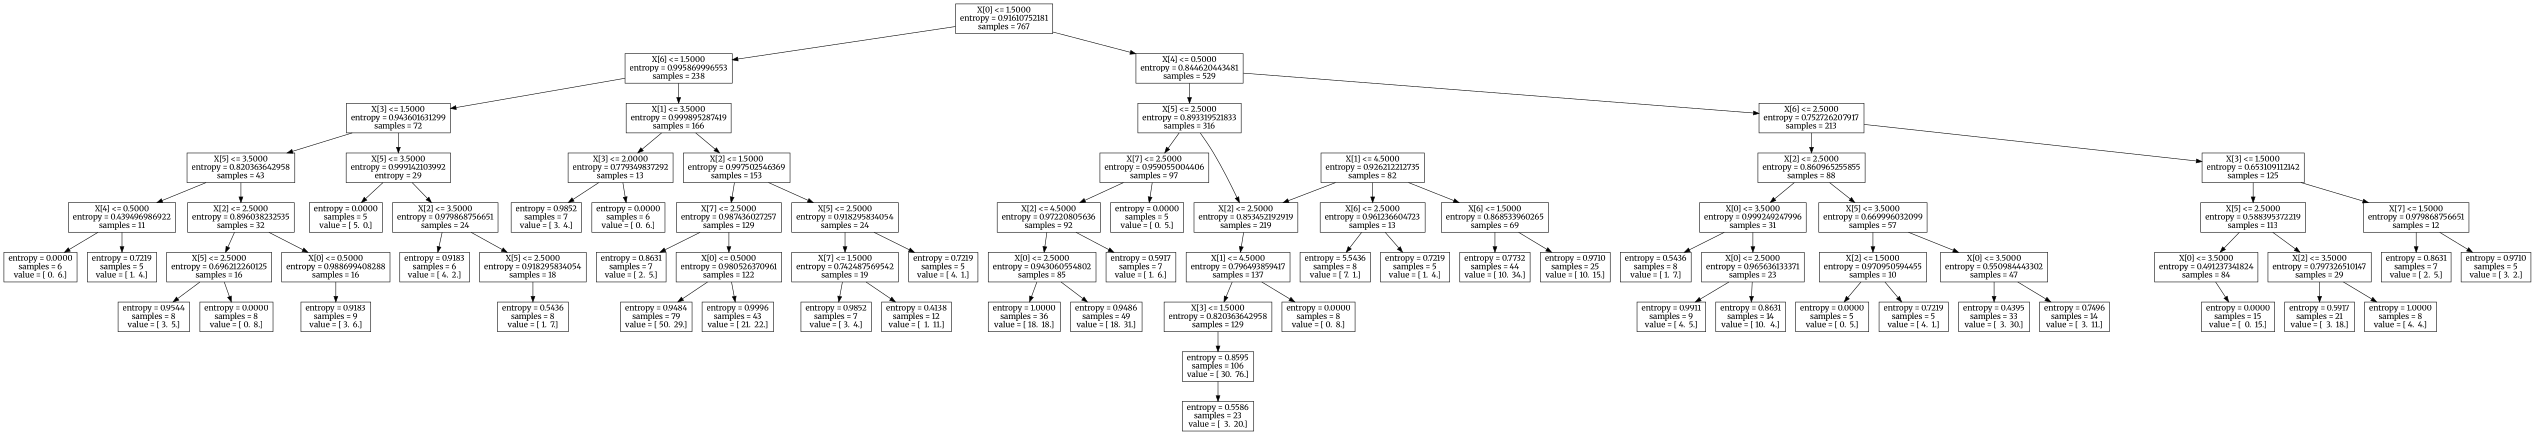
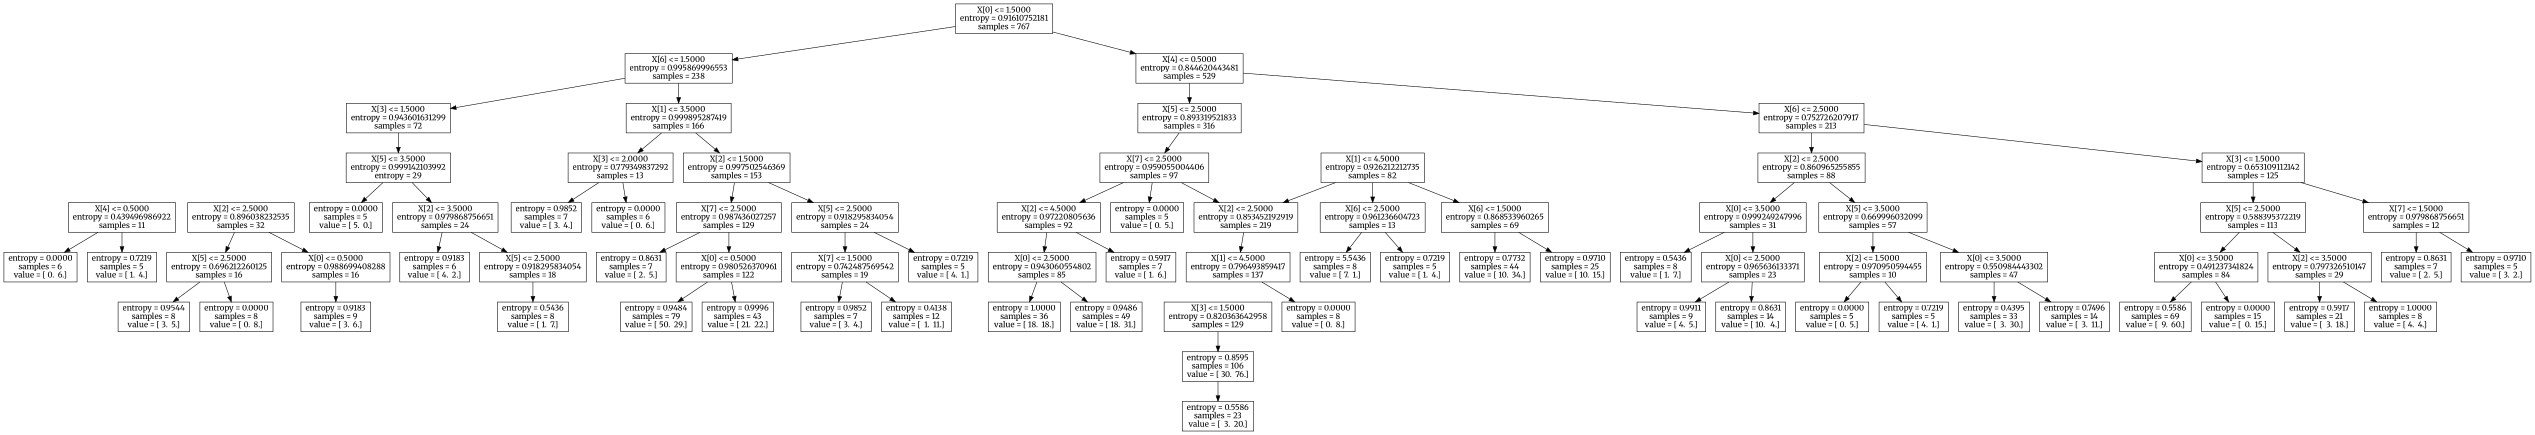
  digraph {
    fontname=Merriweather
    node [fontname=Merriweather shape=box]
    edge [fontname=Merriweather]
    n1 [label="X[0] <= 1.5000\nentropy = 0.91610752181\nsamples = 767"]
    n2 [label="X[6] <= 1.5000\nentropy = 0.995869996553\nsamples = 238"]
    n3 [label="X[4] <= 0.5000\nentropy = 0.844620443481\nsamples = 529"]
    n4 [label="X[3] <= 1.5000\nentropy = 0.943601631299\nsamples = 72"]
    n5 [label="X[1] <= 3.5000\nentropy = 0.999895287419\nsamples = 166"]
    n6 [label="X[5] <= 2.5000\nentropy = 0.893319521833\nsamples = 316"]
    n7 [label="X[6] <= 2.5000\nentropy = 0.752726207917\nsamples = 213"]
    n8 [label="X[5] <= 3.5000\nentropy = 0.999142103992\nentropy = 29"]
-   n9 [label="X[5] <= 3.5000\nentropy = 0.820363642958\nsamples = 43"]
    n10 [label="X[2] <= 1.5000\nentropy = 0.997502546369\nsamples = 153"]
    n11 [label="X[3] <= 2.0000\nentropy = 0.779349837292\nsamples = 13"]
    n12 [label="X[2] <= 3.5000\nentropy = 0.979868756651\nsamples = 24"]
    n13 [label="entropy = 0.0000\nsamples = 5\nvalue = [ 5.  0.]"]
    n14 [label="X[2] <= 2.5000\nentropy = 0.896038232535\nsamples = 32"]
    n15 [label="X[4] <= 0.5000\nentropy = 0.439496986922\nsamples = 11"]
    n16 [label="X[5] <= 2.5000\nentropy = 0.918295834054\nsamples = 18"]
    n17 [label="entropy = 0.9183\nsamples = 6\nvalue = [ 4.  2.]"]
    n18 [label="entropy = 0.5436\nsamples = 8\nvalue = [ 1.  7.]"]
    n19 [label="X[0] <= 0.5000\nentropy = 0.988699408288\nsamples = 16"]
    n20 [label="X[5] <= 2.5000\nentropy = 0.696212260125\nsamples = 16"]
    n21 [label="entropy = 0.7219\nsamples = 5\nvalue = [ 1.  4.]"]
    n22 [label="entropy = 0.0000\nsamples = 6\nvalue = [ 0.  6.]"]
    n23 [label="entropy = 0.9183\nsamples = 9\nvalue = [ 3.  6.]"]
    n24 [label="entropy = 0.9544\nsamples = 8\nvalue = [ 3.  5.]"]
    n25 [label="entropy = 0.0000\nsamples = 8\nvalue = [ 0.  8.]"]
    n26 [label="X[5] <= 2.5000\nentropy = 0.918295834054\nsamples = 24"]
    n27 [label="X[7] <= 2.5000\nentropy = 0.987436027257\nsamples = 129"]
    n28 [label="entropy = 0.0000\nsamples = 6\nvalue = [ 0.  6.]"]
    n29 [label="entropy = 0.9852\nsamples = 7\nvalue = [ 3.  4.]"]
    n30 [label="entropy = 0.7219\nsamples = 5\nvalue = [ 4.  1.]"]
    n31 [label="X[7] <= 1.5000\nentropy = 0.742487569542\nsamples = 19"]
    n32 [label="X[0] <= 0.5000\nentropy = 0.980526370961\nsamples = 122"]
    n33 [label="entropy = 0.8631\nsamples = 7\nvalue = [ 2.  5.]"]
    n34 [label="entropy = 0.9852\nsamples = 7\nvalue = [ 3.  4.]"]
    n35 [label="entropy = 0.4138\nsamples = 12\nvalue = [  1.  11.]"]
    n36 [label="entropy = 0.9484\nsamples = 79\nvalue = [ 50.  29.]"]
    n37 [label="entropy = 0.9996\nsamples = 43\nvalue = [ 21.  22.]"]
    n38 [label="X[7] <= 2.5000\nentropy = 0.959055004406\nsamples = 97"]
    n39 [label="X[2] <= 2.5000\nentropy = 0.853452192919\nsamples = 219"]
    n40 [label="X[3] <= 1.5000\nentropy = 0.653109112142\nsamples = 125"]
    n41 [label="X[2] <= 2.5000\nentropy = 0.860965255855\nsamples = 88"]
    n42 [label="X[2] <= 4.5000\nentropy = 0.97220805636\nsamples = 92"]
    n43 [label="entropy = 0.0000\nsamples = 5\nvalue = [ 0.  5.]"]
    n44 [label="X[1] <= 4.5000\nentropy = 0.796493859417\nsamples = 137"]
    n45 [label="X[0] <= 2.5000\nentropy = 0.943060554802\nsamples = 85"]
    n46 [label="entropy = 0.5917\nsamples = 7\nvalue = [ 1.  6.]"]
    n47 [label="entropy = 1.0000\nsamples = 36\nvalue = [ 18.  18.]"]
    n48 [label="entropy = 0.9486\nsamples = 49\nvalue = [ 18.  31.]"]
    n49 [label="X[3] <= 1.5000\nentropy = 0.820363642958\nsamples = 129"]
    n50 [label="entropy = 0.0000\nsamples = 8\nvalue = [ 0.  8.]"]
    n51 [label="X[1] <= 4.5000\nentropy = 0.926212212735\nsamples = 82"]
    n52 [label="X[6] <= 1.5000\nentropy = 0.868533960265\nsamples = 69"]
    n53 [label="X[6] <= 2.5000\nentropy = 0.961236604723\nsamples = 13"]
    n54 [label="entropy = 0.8595\nsamples = 106\nvalue = [ 30.  76.]"]
    n55 [label="entropy = 0.5586\nsamples = 23\nvalue = [  3.  20.]"]
    n56 [label="entropy = 0.9710\nsamples = 25\nvalue = [ 10.  15.]"]
    n57 [label="entropy = 0.7732\nsamples = 44\nvalue = [ 10.  34.]"]
    n58 [label="entropy = 5.5436\nsamples = 8\nvalue = [ 7.  1.]"]
    n59 [label="entropy = 0.7219\nsamples = 5\nvalue = [ 1.  4.]"]
    n60 [label="X[7] <= 1.5000\nentropy = 0.979868756651\nsamples = 12"]
    n61 [label="X[5] <= 2.5000\nentropy = 0.588395372219\nsamples = 113"]
    n62 [label="X[5] <= 3.5000\nentropy = 0.669996032099\nsamples = 57"]
    n63 [label="X[0] <= 3.5000\nentropy = 0.999249247996\nsamples = 31"]
    n64 [label="entropy = 0.9710\nsamples = 5\nvalue = [ 3.  2.]"]
    n65 [label="entropy = 0.8631\nsamples = 7\nvalue = [ 2.  5.]"]
    n66 [label="X[2] <= 3.5000\nentropy = 0.797326510147\nsamples = 29"]
    n67 [label="X[0] <= 3.5000\nentropy = 0.491237341824\nsamples = 84"]
    n68 [label="entropy = 0.5917\nsamples = 21\nvalue = [  3.  18.]"]
    n69 [label="entropy = 1.0000\nsamples = 8\nvalue = [ 4.  4.]"]
+   n70 [label="entropy = 0.5586\nsamples = 69\nvalue = [  9.  60.]"]
    n71 [label="entropy = 0.0000\nsamples = 15\nvalue = [  0.  15.]"]
    n72 [label="X[0] <= 3.5000\nentropy = 0.550984443302\nsamples = 47"]
    n73 [label="X[2] <= 1.5000\nentropy = 0.970950594455\nsamples = 10"]
    n74 [label="X[0] <= 2.5000\nentropy = 0.965636133371\nsamples = 23"]
    n75 [label="entropy = 0.5436\nsamples = 8\nvalue = [ 1.  7.]"]
    n76 [label="entropy = 0.4395\nsamples = 33\nvalue = [  3.  30.]"]
    n77 [label="entropy = 0.7496\nsamples = 14\nvalue = [  3.  11.]"]
    n78 [label="entropy = 0.0000\nsamples = 5\nvalue = [ 0.  5.]"]
    n79 [label="entropy = 0.7219\nsamples = 5\nvalue = [ 4.  1.]"]
    n80 [label="entropy = 0.9911\nsamples = 9\nvalue = [ 4.  5.]"]
    n81 [label="entropy = 0.8631\nsamples = 14\nvalue = [ 10.   4.]"]
    n1 -> n2
    n1 -> n3
    n2 -> n4
    n2 -> n5
    n3 -> n6
    n3 -> n7
    n4 -> n8
-   n4 -> n9
    n5 -> n10
    n5 -> n11
    n6 -> n38
-   n6 -> n39
+   n38 -> n39
    n7 -> n40
    n7 -> n41
    n8 -> n12
    n8 -> n13
-   n9 -> n14
-   n9 -> n15
    n10 -> n26
    n10 -> n27
    n11 -> n28
    n11 -> n29
    n12 -> n16
    n12 -> n17
    n14 -> n19
    n14 -> n20
    n15 -> n21
    n15 -> n22
    n16 -> n18
    n19 -> n23
    n20 -> n24
    n20 -> n25
    n26 -> n30
    n26 -> n31
    n27 -> n32
    n27 -> n33
    n31 -> n34
    n31 -> n35
    n32 -> n36
    n32 -> n37
    n38 -> n42
    n38 -> n43
    n39 -> n44
    n40 -> n60
    n40 -> n61
    n41 -> n62
    n41 -> n63
    n42 -> n45
    n42 -> n46
-   n44 -> n49
    n44 -> n50
    n45 -> n47
    n45 -> n48
    n49 -> n54
    n51 -> n39
    n51 -> n52
    n51 -> n53
    n52 -> n56
    n52 -> n57
    n53 -> n58
    n53 -> n59
    n54 -> n55
    n60 -> n64
    n60 -> n65
    n61 -> n66
    n61 -> n67
    n62 -> n72
    n62 -> n73
    n63 -> n74
    n63 -> n75
    n66 -> n68
    n66 -> n69
+   n67 -> n70
    n67 -> n71
    n72 -> n76
    n72 -> n77
    n73 -> n78
    n73 -> n79
    n74 -> n80
    n74 -> n81
  }
